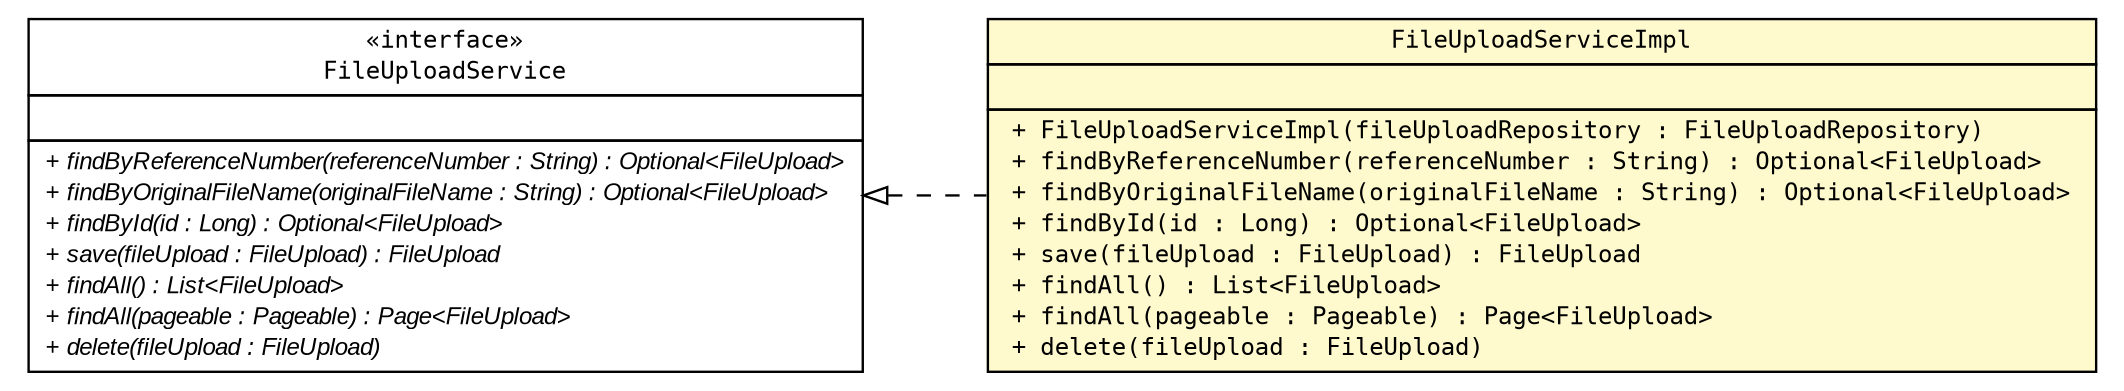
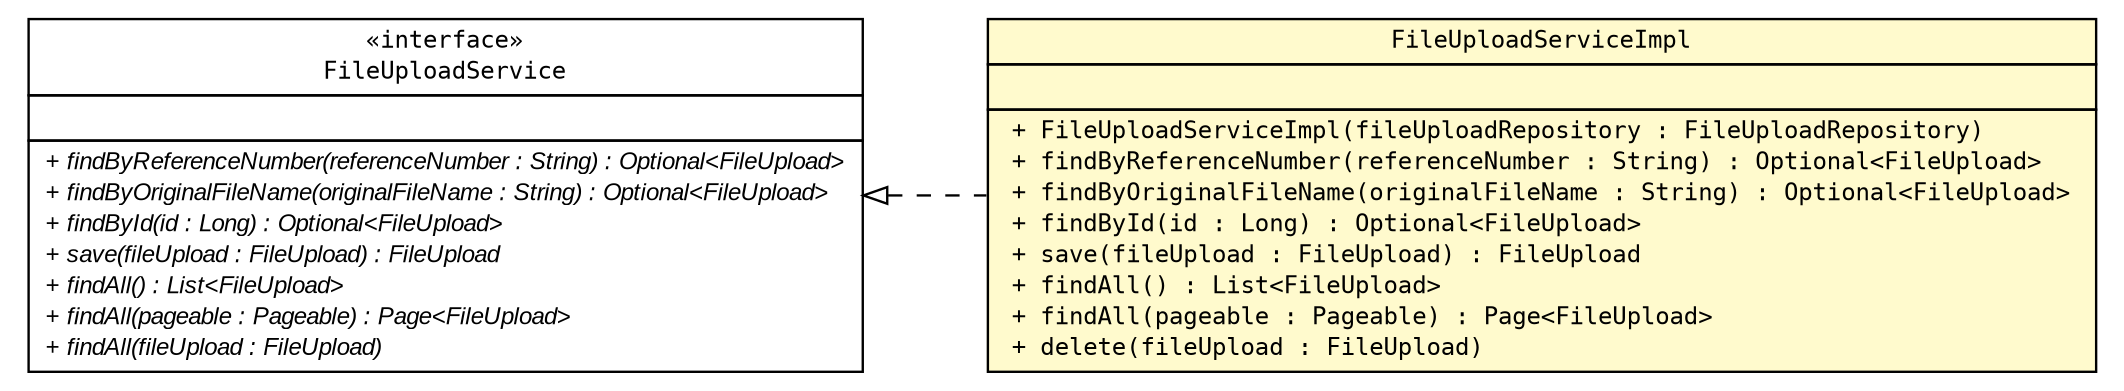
  digraph {
    nodesep=0.25
    ranksep=0.5
    rankdir=LR
    fontname="DejaVu Sans Mono"
    node [fontcolor=black fontname="DejaVu Sans Mono" fontsize=10.0 shape=plaintext]
    n1 [label=<<table title="de.exb.platform.cloud.fileservice.service.FileUploadServiceImpl" border="0" cellborder="1" cellspacing="0" cellpadding="2" port="p" bgcolor="lemonChiffon" href="./FileUploadServiceImpl.html"> 		<tr><td><table border="0" cellspacing="0" cellpadding="1"> <tr><td align="center" balign="center"> FileUploadServiceImpl </td></tr> 		</table></td></tr> 		<tr><td><table border="0" cellspacing="0" cellpadding="1"> <tr><td align="left" balign="left">  </td></tr> 		</table></td></tr> 		<tr><td><table border="0" cellspacing="0" cellpadding="1"> <tr><td align="left" balign="left"> + FileUploadServiceImpl(fileUploadRepository : FileUploadRepository) </td></tr> <tr><td align="left" balign="left"> + findByReferenceNumber(referenceNumber : String) : Optional&lt;FileUpload&gt; </td></tr> <tr><td align="left" balign="left"> + findByOriginalFileName(originalFileName : String) : Optional&lt;FileUpload&gt; </td></tr> <tr><td align="left" balign="left"> + findById(id : Long) : Optional&lt;FileUpload&gt; </td></tr> <tr><td align="left" balign="left"> + save(fileUpload : FileUpload) : FileUpload </td></tr> <tr><td align="left" balign="left"> + findAll() : List&lt;FileUpload&gt; </td></tr> <tr><td align="left" balign="left"> + findAll(pageable : Pageable) : Page&lt;FileUpload&gt; </td></tr> <tr><td align="left" balign="left"> + delete(fileUpload : FileUpload) </td></tr> 		</table></td></tr> 		</table>>]
-   n2 [label=<<table title="de.exb.platform.cloud.fileservice.service.FileUploadService" border="0" cellborder="1" cellspacing="0" cellpadding="2" port="p" href="./FileUploadService.html"> 		<tr><td><table border="0" cellspacing="0" cellpadding="1"> <tr><td align="center" balign="center"> &#171;interface&#187; </td></tr> <tr><td align="center" balign="center"> FileUploadService </td></tr> 		</table></td></tr> 		<tr><td><table border="0" cellspacing="0" cellpadding="1"> <tr><td align="left" balign="left">  </td></tr> 		</table></td></tr> 		<tr><td><table border="0" cellspacing="0" cellpadding="1"> <tr><td align="left" balign="left"><font face="arial italic" point-size="10.0"> + findByReferenceNumber(referenceNumber : String) : Optional&lt;FileUpload&gt; </font></td></tr> <tr><td align="left" balign="left"><font face="arial italic" point-size="10.0"> + findByOriginalFileName(originalFileName : String) : Optional&lt;FileUpload&gt; </font></td></tr> <tr><td align="left" balign="left"><font face="arial italic" point-size="10.0"> + findById(id : Long) : Optional&lt;FileUpload&gt; </font></td></tr> <tr><td align="left" balign="left"><font face="arial italic" point-size="10.0"> + save(fileUpload : FileUpload) : FileUpload </font></td></tr> <tr><td align="left" balign="left"><font face="arial italic" point-size="10.0"> + findAll() : List&lt;FileUpload&gt; </font></td></tr> <tr><td align="left" balign="left"><font face="arial italic" point-size="10.0"> + findAll(pageable : Pageable) : Page&lt;FileUpload&gt; </font></td></tr> <tr><td align="left" balign="left"><font face="arial italic" point-size="10.0"> + delete(fileUpload : FileUpload) </font></td></tr> 		</table></td></tr> 		</table>>]
+   n2 [label=<<table title="de.exb.platform.cloud.fileservice.service.FileUploadService" border="0" cellborder="1" cellspacing="0" cellpadding="2" port="p" href="./FileUploadService.html"> 		<tr><td><table border="0" cellspacing="0" cellpadding="1"> <tr><td align="center" balign="center"> &#171;interface&#187; </td></tr> <tr><td align="center" balign="center"> FileUploadService </td></tr> 		</table></td></tr> 		<tr><td><table border="0" cellspacing="0" cellpadding="1"> <tr><td align="left" balign="left">  </td></tr> 		</table></td></tr> 		<tr><td><table border="0" cellspacing="0" cellpadding="1"> <tr><td align="left" balign="left"><font face="arial italic" point-size="10.0"> + findByReferenceNumber(referenceNumber : String) : Optional&lt;FileUpload&gt; </font></td></tr> <tr><td align="left" balign="left"><font face="arial italic" point-size="10.0"> + findByOriginalFileName(originalFileName : String) : Optional&lt;FileUpload&gt; </font></td></tr> <tr><td align="left" balign="left"><font face="arial italic" point-size="10.0"> + findById(id : Long) : Optional&lt;FileUpload&gt; </font></td></tr> <tr><td align="left" balign="left"><font face="arial italic" point-size="10.0"> + save(fileUpload : FileUpload) : FileUpload </font></td></tr> <tr><td align="left" balign="left"><font face="arial italic" point-size="10.0"> + findAll() : List&lt;FileUpload&gt; </font></td></tr> <tr><td align="left" balign="left"><font face="arial italic" point-size="10.0"> + findAll(pageable : Pageable) : Page&lt;FileUpload&gt; </font></td></tr> <tr><td align="left" balign="left"><font face="arial italic" point-size="10.0"> + findAll(fileUpload : FileUpload) </font></td></tr> 		</table></td></tr> 		</table>>]
    n2 -> n1 [arrowtail=empty dir=back fontname="DejaVu Sans Mono" fontsize=10 headport=p labelfontname=arial labelfontsize=10 style=dashed tailport=p]
  }
